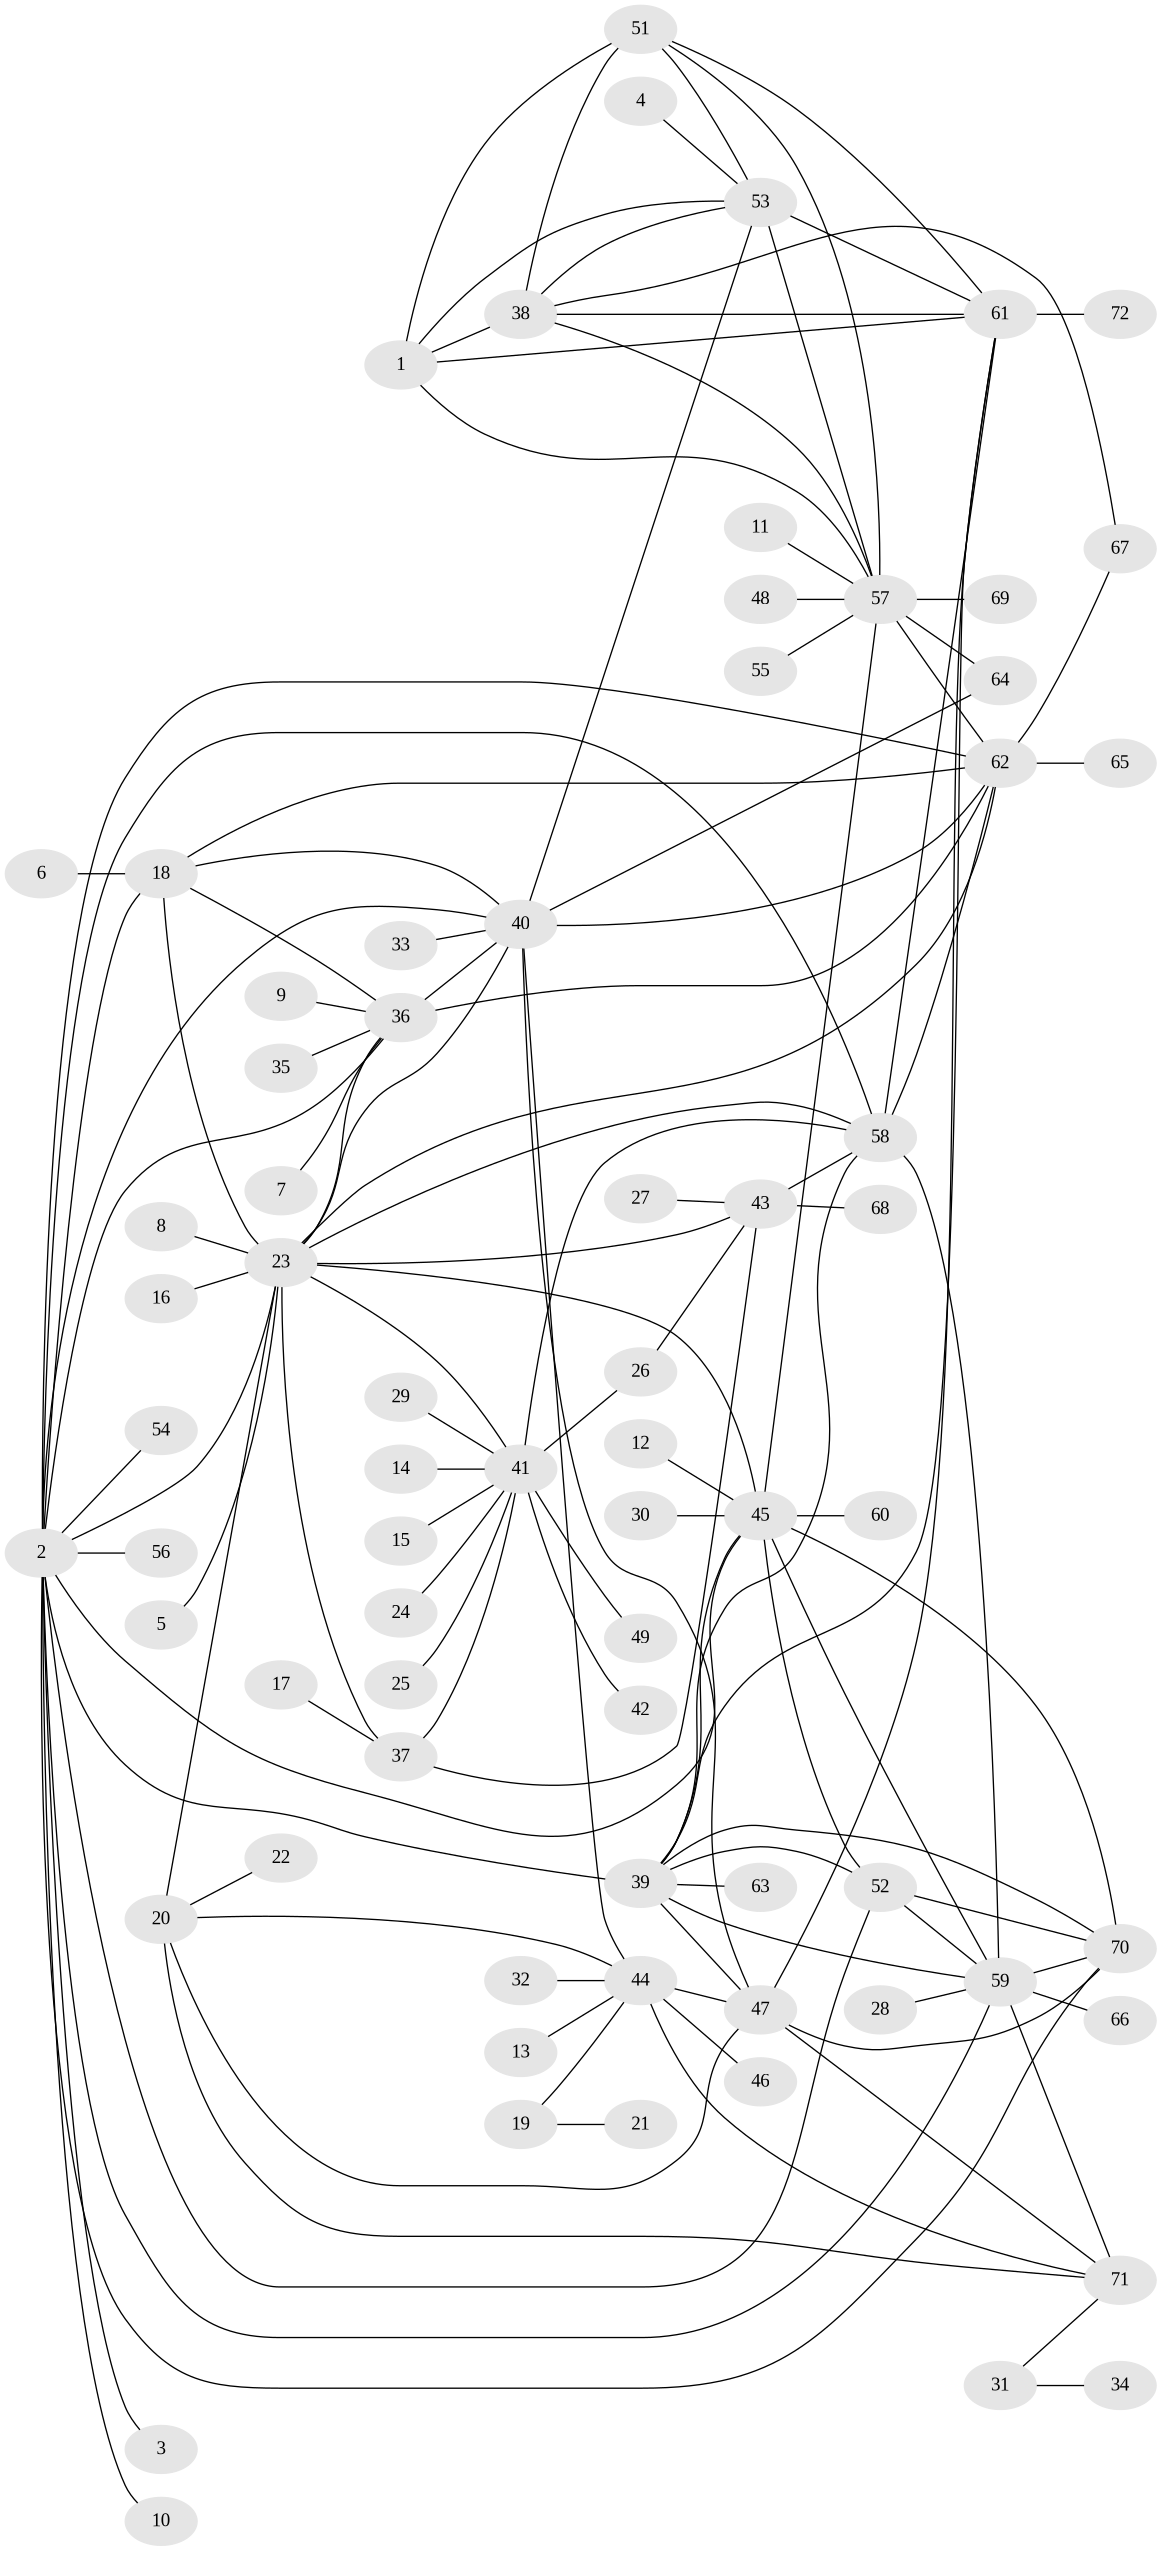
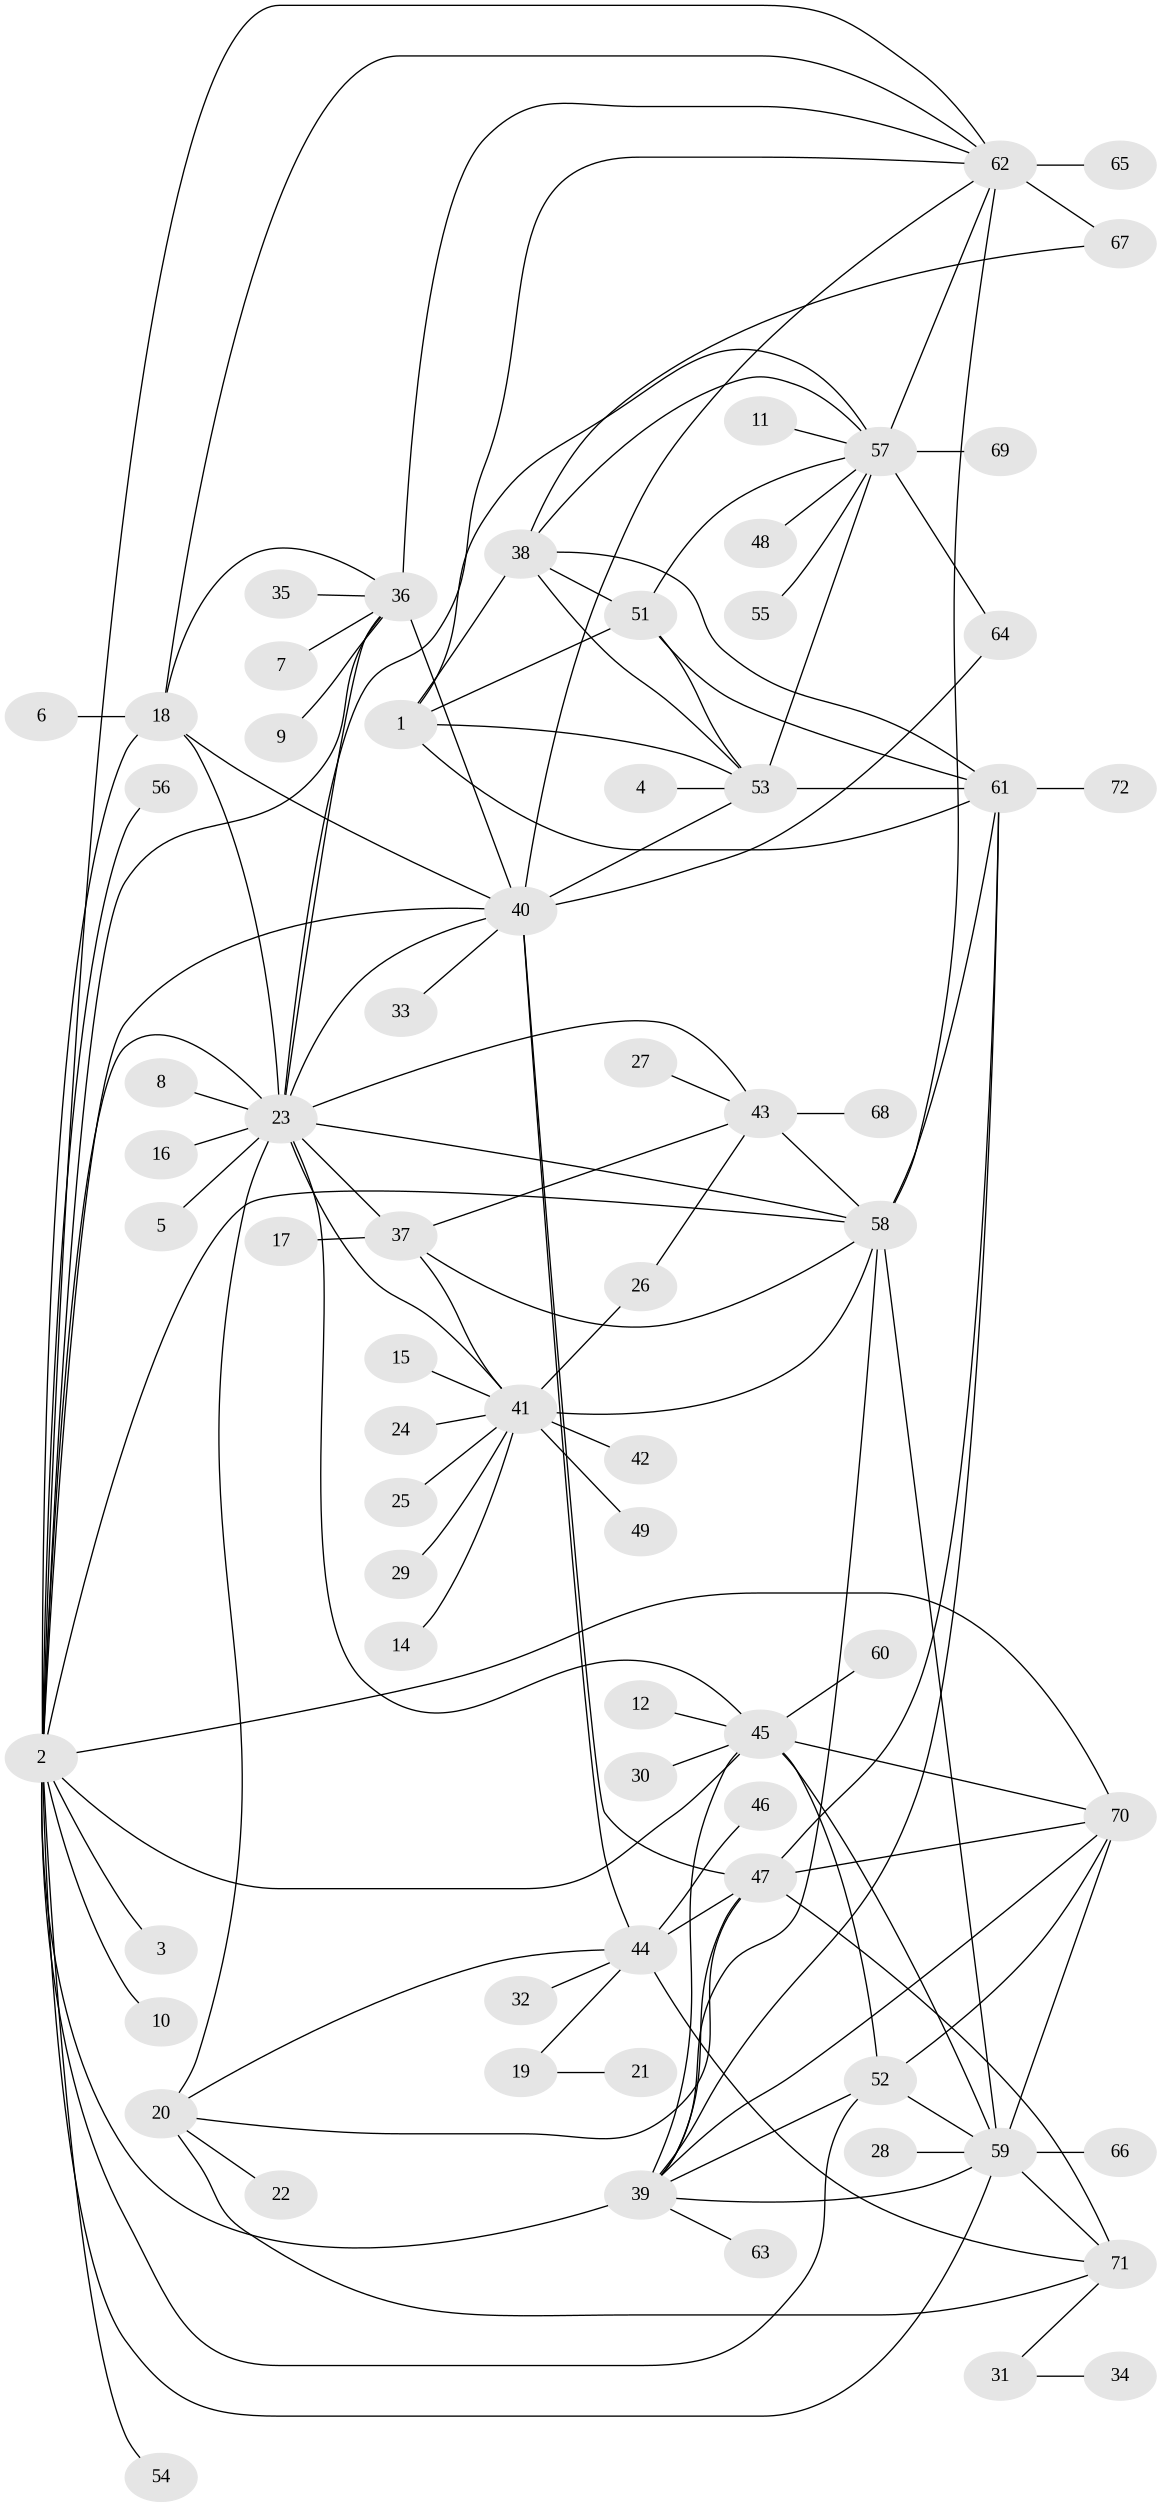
  graph {
    fontname="Liberation Serif"
    rankdir=LR
    node [color=gray90 fontname="Liberation Serif" style=filled]
    edge [fontname="Liberation Serif" weight=1.0]
    1
    38
    51
    53
    57
    61
    67
    62
    64
    69
    72
    2
    3
    10
    18
    23
    36
    39
    40
    45
    52
    54
    56
    58
    59
    70
    41
    37
    43
    47
    63
    44
    60
    71
    66
    65
    4
    5
    6
    7
    8
    9
    11
    12
-   13
    46
    14
    26
    42
    49
    15
    16
    17
    19
    21
    20
    22
    68
    24
    25
    27
    28
    29
    30
    31
    34
    32
    33
    35
    48
    55
    1 -- 38
    1 -- 51
    1 -- 53
    1 -- 57
    1 -- 61 [weight=2.0]
    38 -- 51
    38 -- 53
    38 -- 57
    38 -- 61 [weight=2.0]
    38 -- 67
    51 -- 53
    51 -- 57
    51 -- 61 [weight=2.0]
    53 -- 57
    53 -- 61 [weight=2.0]
    57 -- 62 [weight=2.0]
    57 -- 64
    57 -- 69
    61 -- 72
    62 -- 67
    62 -- 65
    2 -- 62 [weight=2.0]
    2 -- 3
    2 -- 10
    2 -- 18 [weight=2.0]
    2 -- 23 [weight=2.0]
    2 -- 36 [weight=2.0]
    2 -- 39 [weight=2.0]
    2 -- 40 [weight=2.0]
    2 -- 45 [weight=2.0]
    2 -- 52 [weight=2.0]
    2 -- 54
    2 -- 56
    2 -- 58
    2 -- 59 [weight=2.0]
    2 -- 70 [weight=2.0]
    18 -- 62
    18 -- 23
    18 -- 36
    18 -- 40
    23 -- 62
    23 -- 36
    23 -- 40
    23 -- 45
    23 -- 58 [weight=3.0]
    23 -- 41
    23 -- 37
    23 -- 43
    36 -- 62
    36 -- 40
    39 -- 61
    39 -- 45
    39 -- 52
    39 -- 58
    39 -- 59
    39 -- 70
    39 -- 47
    39 -- 63
    40 -- 53
    40 -- 62
    40 -- 64
    40 -- 47
    40 -- 44
-   45 -- 57
    45 -- 52
    45 -- 59
    45 -- 70
    45 -- 60
    52 -- 59
    52 -- 70
    58 -- 61
    58 -- 62
    58 -- 59
    59 -- 70
    59 -- 71
    59 -- 66
    41 -- 58 [weight=3.0]
    41 -- 26
    41 -- 42
    41 -- 49
+   37 -- 58 [weight=3.0]
    37 -- 41
    37 -- 43
    43 -- 58 [weight=3.0]
    43 -- 68
    47 -- 61
    47 -- 70
    47 -- 71
    44 -- 47 [weight=2.0]
    44 -- 71 [weight=2.0]
    44 -- 46
    4 -- 53
    5 -- 23
    6 -- 18
    7 -- 36
    8 -- 23
    9 -- 36
    11 -- 57
    12 -- 45
-   13 -- 44
    14 -- 41
    26 -- 43
    15 -- 41
    16 -- 23
    17 -- 37
    19 -- 44
    19 -- 21
    20 -- 23
    20 -- 47 [weight=3.0]
    20 -- 44 [weight=6.0]
    20 -- 71 [weight=3.0]
    20 -- 22
    24 -- 41
    25 -- 41
    27 -- 43
    28 -- 59
    29 -- 41
    30 -- 45
    31 -- 71
    31 -- 34
    32 -- 44
    33 -- 40
    35 -- 36
    48 -- 57
    55 -- 57
  }
